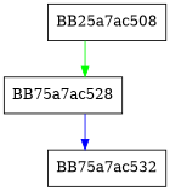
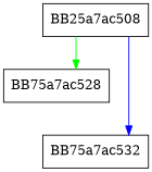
  digraph {
    splines=ortho
    node [shape=box]
    n1 [label=BB25a7ac508]
    BB75a7ac528
    BB75a7ac532
    n1 -> BB75a7ac528 [color=green]
-   BB75a7ac528 -> BB75a7ac532 [color=blue]
+   n1 -> BB75a7ac532 [color=blue]
  }
